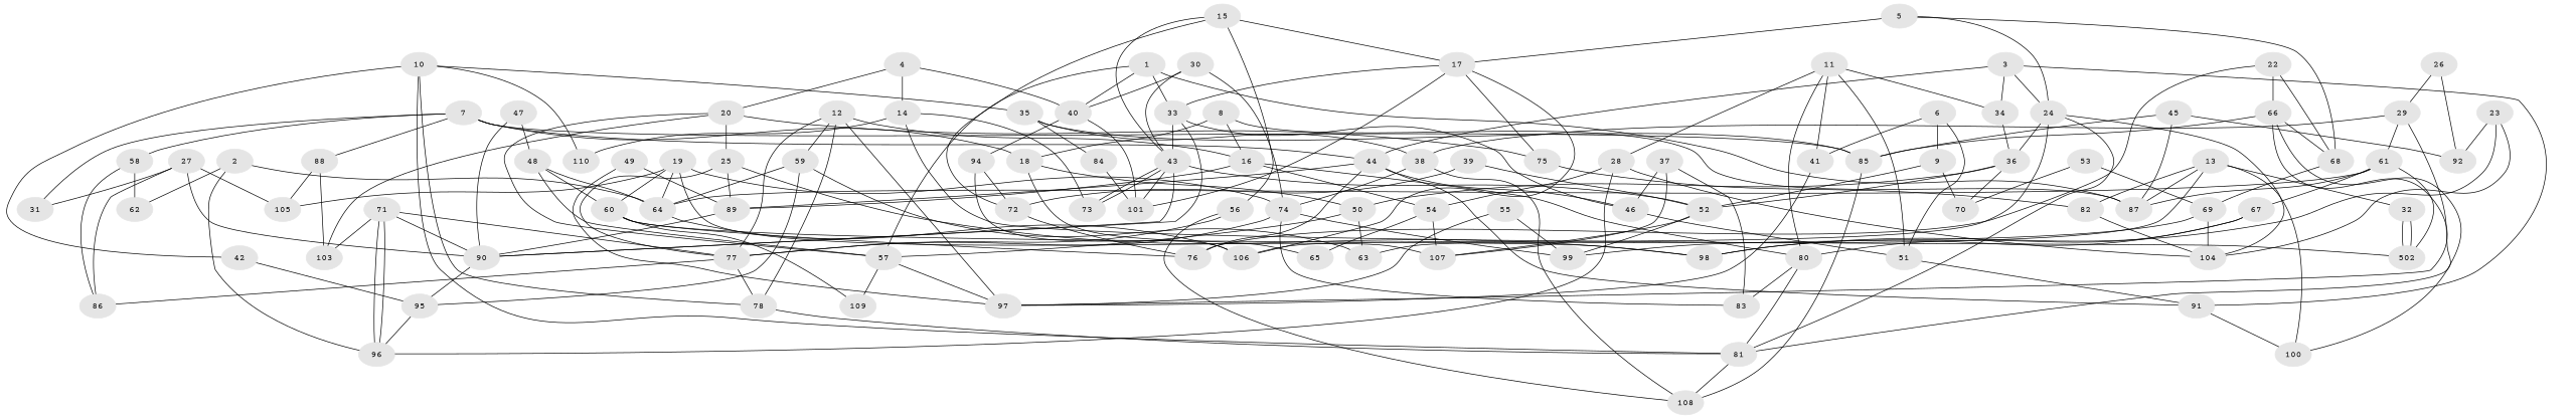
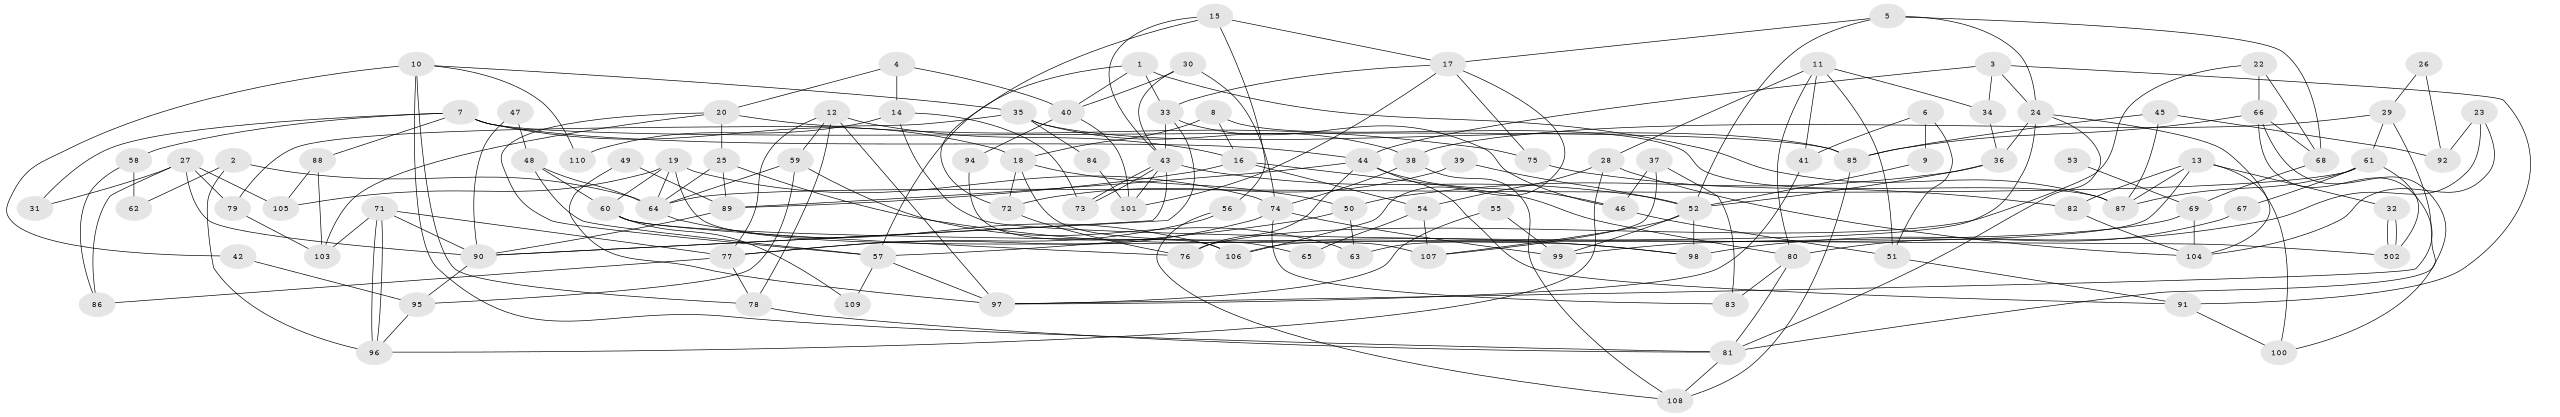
  graph {
    fontname="Courier Prime"
    node [color=gray90 fontname="Courier Prime" style=filled]
    edge [fontname="Courier Prime"]
    1
    33
    40
    57
    87
    43
    90
    46
    101
    94
    97
    109
    2
    62
    64
    96
    106
    3
    24
    34
    44
    91
    81
    104
    36
    89
    76
    100
    4
    14
    20
    110
    73
    n34 [label=502]
    75
    25
    103
    5
    17
    52
    68
    107
    98
    99
    69
    6
    9
    41
    51
-   70
    7
    18
    31
    58
    85
    88
    72
    50
    65
    86
    108
    105
    8
    16
    80
    54
    10
    35
    42
    78
+   79
    38
    84
    95
    11
    28
    83
    12
    59
    77
    63
    13
    32
    82
    15
    56
    19
    60
    74
    53
    22
    66
    23
    92
    26
    29
    61
    27
    67
    30
    37
    39
    45
    47
    48
    49
    55
    71
    1 -- 33
    1 -- 40
    1 -- 57
    1 -- 87
    33 -- 43
    33 -- 90
    33 -- 46
    40 -- 101
    40 -- 94
    57 -- 97
    57 -- 109
    43 -- 90
    43 -- 101
    43 -- 73
    43 -- 73
    43 -- 52
    90 -- 95
    46 -- 51
    94 -- 106
    2 -- 62
    2 -- 64
    2 -- 96
    64 -- 106
    3 -- 24
    3 -- 34
    3 -- 44
    3 -- 91
    24 -- 106
    24 -- 81
    24 -- 104
    24 -- 36
    34 -- 36
    44 -- 46
    44 -- 91
    44 -- 89
    44 -- 76
    91 -- 100
    81 -- 108
    36 -- 52
-   36 -- 70
    36 -- 50
    89 -- 90
    4 -- 40
    4 -- 14
    4 -- 20
    14 -- 110
    14 -- 73
    14 -- n34
    20 -- 57
    20 -- 75
    20 -- 25
    20 -- 103
    75 -- 82
-   25 -- 77
+   25 -- 64
    25 -- 89
    25 -- 98
    5 -- 24
    5 -- 17
+   5 -- 52
    5 -- 68
    17 -- 33
    17 -- 101
    17 -- 106
    17 -- 75
    52 -- 107
-   67 -- 98
+   52 -- 98
    52 -- 99
    68 -- 69
    69 -- 104
    69 -- 99
    6 -- 9
    6 -- 41
    6 -- 51
    9 -- 52
-   9 -- 70
    41 -- 97
    51 -- 91
    7 -- 44
    7 -- 18
    7 -- 31
    7 -- 58
    7 -- 85
    7 -- 88
-   94 -- 72
+   18 -- 72
    18 -- 50
    18 -- 65
    58 -- 62
    58 -- 86
    85 -- 108
    88 -- 103
    88 -- 105
    72 -- 76
    50 -- 57
    50 -- 63
    8 -- 87
    8 -- 18
    8 -- 16
    16 -- 89
    16 -- 80
    16 -- 54
    80 -- 81
    80 -- 83
    54 -- 107
    54 -- 65
    10 -- 81
    10 -- 110
    10 -- 35
    10 -- 42
    10 -- 78
    35 -- 85
+   35 -- 79
    35 -- 38
    35 -- 84
    42 -- 95
    78 -- 81
+   79 -- 103
    38 -- 108
    38 -- 74
    84 -- 101
    95 -- 96
    11 -- 34
    11 -- 41
    11 -- 51
    11 -- 80
    11 -- 28
    28 -- 96
    28 -- 104
    28 -- 54
    12 -- 97
    12 -- 16
    12 -- 78
    12 -- 59
    12 -- 77
    59 -- 64
    59 -- 95
    59 -- 63
    77 -- 86
    77 -- 78
    13 -- 87
    13 -- 100
    13 -- 63
    13 -- 32
    13 -- 82
    32 -- n34
    32 -- n34
    82 -- 104
    15 -- 43
    15 -- 17
    15 -- 72
    15 -- 56
    56 -- 108
    56 -- 77
    19 -- 64
    19 -- 107
    19 -- 105
    19 -- 60
    19 -- 74
    60 -- 109
    60 -- 76
    60 -- 98
    74 -- 99
    74 -- 83
    74 -- 77
    53 -- 69
-   53 -- 70
    22 -- 76
    22 -- 68
    22 -- 66
    66 -- 97
    66 -- 100
    66 -- 68
    66 -- 85
    23 -- 104
    23 -- 98
    23 -- 92
    26 -- 92
    26 -- 29
    29 -- 81
    29 -- 38
    29 -- 61
    61 -- 87
    61 -- 64
    61 -- n34
    61 -- 67
    27 -- 90
    27 -- 31
    27 -- 86
    27 -- 105
+   27 -- 79
    67 -- 80
    30 -- 40
    30 -- 43
    30 -- 74
    37 -- 46
    37 -- 107
    37 -- 83
    39 -- 52
    39 -- 72
    45 -- 87
    45 -- 85
    45 -- 92
    47 -- 90
    47 -- 48
    48 -- 57
    48 -- 64
    48 -- 60
    49 -- 97
    49 -- 89
    55 -- 97
    55 -- 99
    71 -- 90
    71 -- 96
    71 -- 96
    71 -- 103
    71 -- 77
  }
